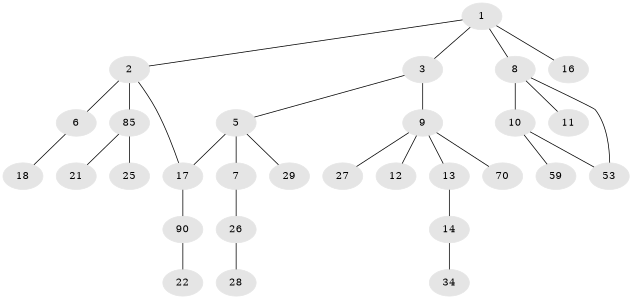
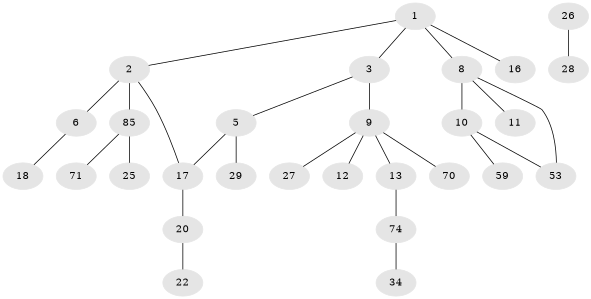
  graph {
    fontname="DejaVu Serif"
    node [color=gray90 fontname="DejaVu Serif" style=filled]
    edge [fontname="DejaVu Serif" weight=1.0]
    1
    2
    3
    8
    16
    6
    n7 [label=85]
    17
    5
    9
    10
    11
    n13 [label=53]
    18
-   21
+   21 [label=71]
    25
-   20 [label=90]
-   7
+   20
    29
    27
    12
    13
    n23 [label=70]
    26
    28
    n26 [label=59]
-   14
+   14 [label=74]
    n28 [label=34]
    22
    1 -- 2
    1 -- 3
    1 -- 8
    1 -- 16
    2 -- 6 [weight=2.0]
    2 -- n7
    2 -- 17
    3 -- 5
    3 -- 9
    8 -- 10
    8 -- 11
    8 -- n13
    6 -- 18
    n7 -- 21
    n7 -- 25
    17 -- 20
    5 -- 17
-   5 -- 7 [weight=3.0]
    5 -- 29
    9 -- 27
    9 -- 12
    9 -- 13
    9 -- n23
    10 -- n13
    10 -- n26
    20 -- 22
-   7 -- 26
    13 -- 14
    26 -- 28
    14 -- n28 [weight=2.0]
  }
